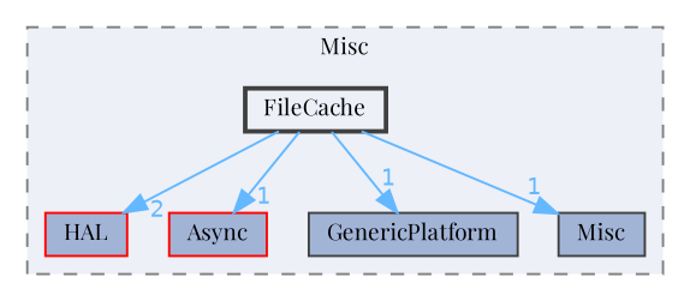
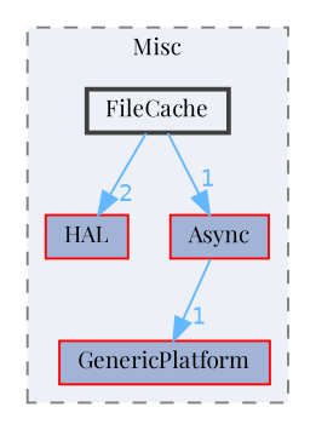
  digraph {
    compound=true
    fontname="Playfair Display"
    node [color=grey25 fillcolor="#a2b4d6" fontname="Playfair Display" fontsize=10 shape=box style=filled]
    edge [color=steelblue1 fontcolor=steelblue1 fontname="Playfair Display" fontsize=10 headlabel=1 labeldistance=1.5 labelfontname=Helvetica labelfontsize=10]
    n1 [color=red height=0.2 label=HAL width=0.4]
    n2 [color=red height=0.2 label=Async width=0.4]
-   n3 [height=0.2 label=GenericPlatform width=0.4]
-   n4 [height=0.2 label=Misc width=0.4]
+   n3 [color=red height=0.2 label=GenericPlatform width=0.4]
    n5 [fillcolor="#edf0f7" height=0.2 label=FileCache style="filled,bold" width=0.4]
    subgraph cluster_1 {
      bgcolor="#edf0f7"
      fontsize=10
      label=Misc
      pencolor=grey50
      style="filled,dashed"
      n1
      n2
      n3
-     n4
      n5
    }
    n5 -> n1 [headlabel=2]
    n5 -> n2
-   n5 -> n3
-   n5 -> n4
+   n2 -> n3
  }
